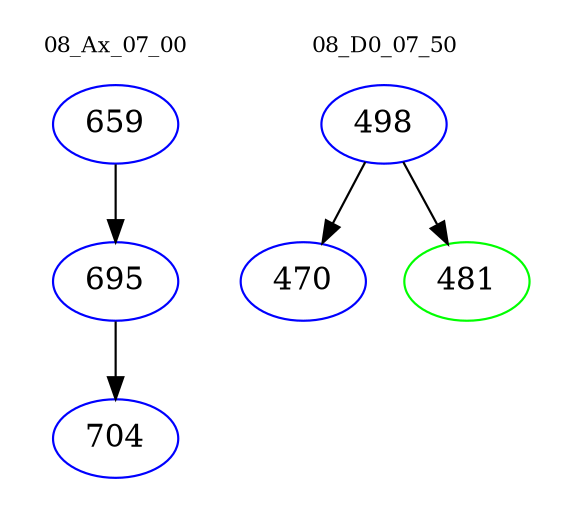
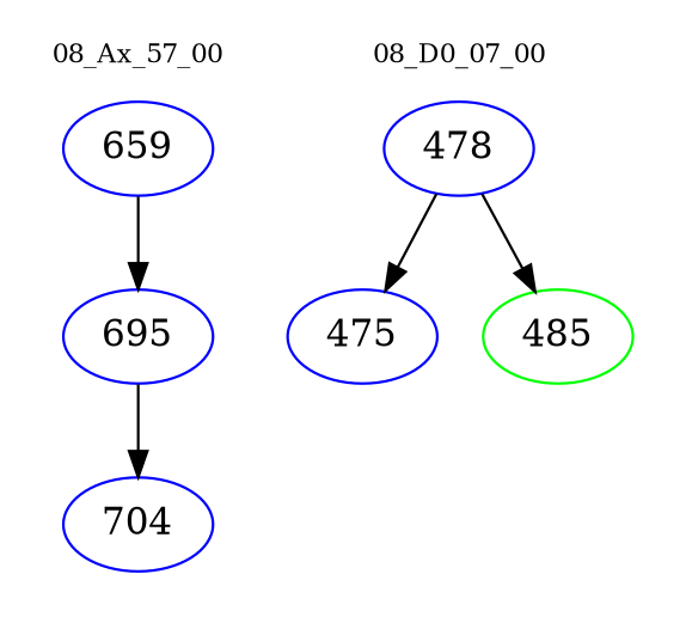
  digraph {
    node [color=blue]
    edge [color=black]
    n1 [label=695]
    n2 [label=659]
    n3 [label=704]
-   n4 [label=498]
-   n5 [label=470]
-   n6 [color=green label=481]
+   n4 [label=478]
+   n5 [label=475]
+   n6 [color=green label=485]
    subgraph cluster_1 {
      color=white
      fontsize=10
-     label="08_Ax_07_00"
+     label="08_Ax_57_00"
      n1
      n2
      n3
    }
    subgraph cluster_2 {
      color=white
      fontsize=10
-     label="08_D0_07_50"
+     label="08_D0_07_00"
      n4
      n5
      n6
    }
    n1 -> n3
    n2 -> n1
    n4 -> n5
    n4 -> n6
  }
